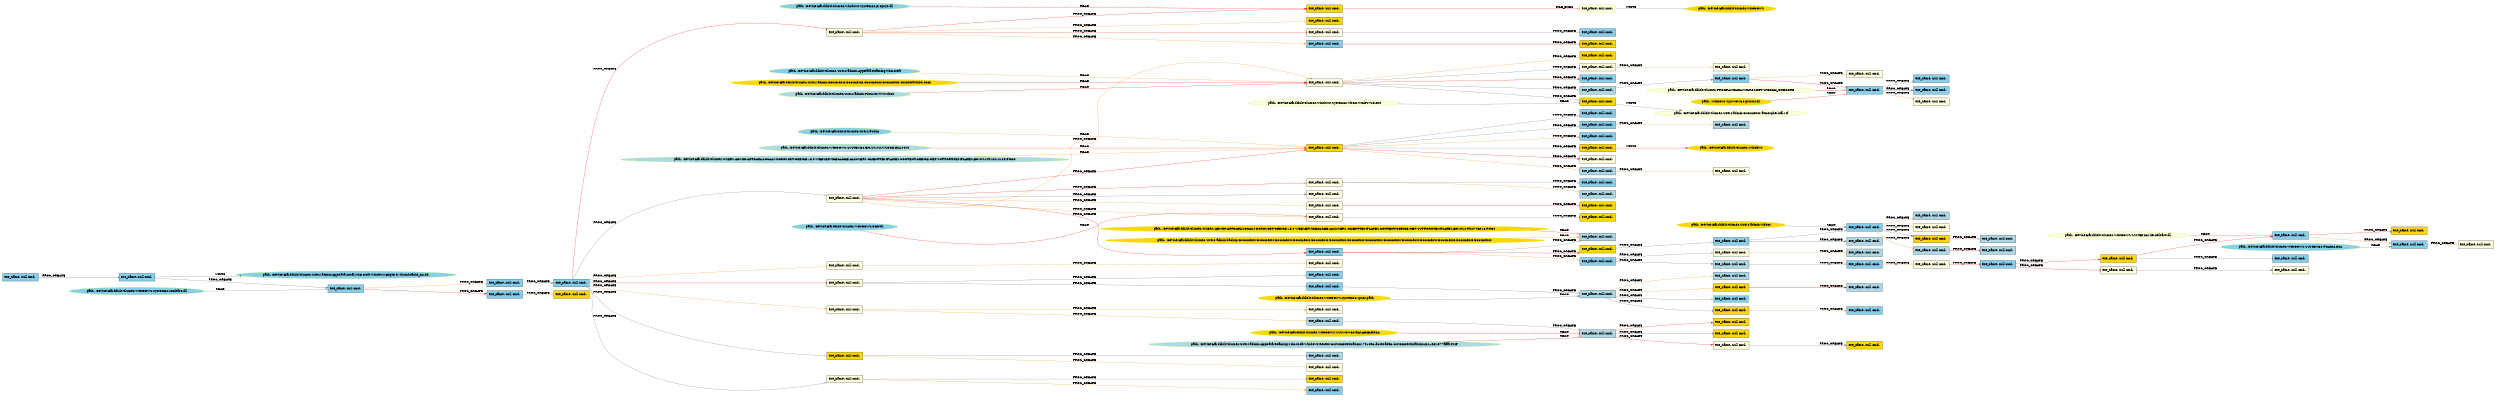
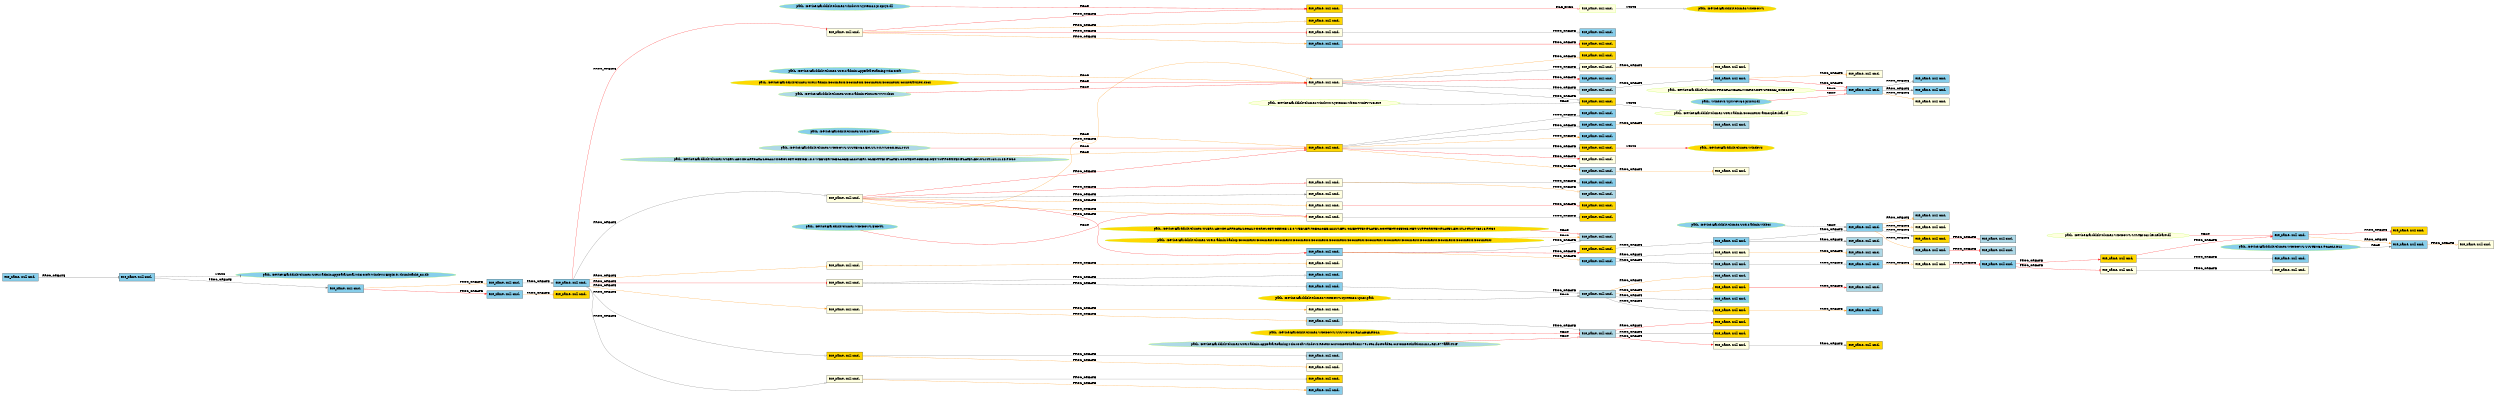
  digraph {
    rankdir=LR
    node [color=black fillcolor=skyblue shape=box style="solid,filled"]
    edge [arrowhead=onormal color=gray40]
    n1 [fillcolor=gold label="exe_name: null cmd: "]
    n2 [color=greenyellow fillcolor=lightyellow label="exe_name: null cmd: "]
    n3 [color=greenyellow fillcolor=gold label="path: /Device/HarddiskVolume2/WINDOWS" shape=oval style=filled]
    n4 [color=greenyellow fillcolor=lightyellow label="path: /Device/HarddiskVolume2/WINDOWS/SYSTEM32/kernelbase.dll" shape=oval style=filled]
    n5 [label="exe_name: null cmd: "]
    n6 [label="exe_name: null cmd: "]
    n7 [fillcolor=gold label="exe_name: null cmd: "]
    n8 [fillcolor=lightyellow label="exe_name: null cmd: "]
    n9 [color=greenyellow fillcolor=gold label="path: /Device/HarddiskVolume2/WINDOWS/system32/rpcss.path" shape=oval style=filled]
    n10 [fillcolor=lightblue label="exe_name: null cmd: "]
    n11 [fillcolor=gold label="exe_name: null cmd: "]
    n12 [fillcolor=lightblue label="exe_name: null cmd: "]
    n13 [fillcolor=gold label="exe_name: null cmd: "]
    n14 [color=greenyellow label="exe_name: null cmd: "]
    n15 [label="exe_name: null cmd: "]
    n16 [fillcolor=lightblue label="exe_name: null cmd: "]
    n17 [label="exe_name: null cmd: "]
    n18 [label="exe_name: null cmd: "]
    n19 [label="exe_name: null cmd: "]
    n20 [color=greenyellow label="path: /Device/HarddiskVolume2/Users/admin/AppData/Local/Microsoft/Windows/Explorer/thumbcache_32.db" shape=oval style=filled]
    n21 [label="exe_name: null cmd: "]
    n22 [label="exe_name: null cmd: "]
    n23 [fillcolor=gold label="exe_name: null cmd: "]
    n24 [label="exe_name: null cmd: "]
    n25 [color=greenyellow fillcolor=gold label="path: /Device/HarddiskVolume2/Users/admin/backup/Documents/Documents/Documents/Documents/Documents/Documents/Documents/Documents/Documents/Documents/Documents/Documents/Documents/Documents" shape=oval style=filled]
    n26 [fillcolor=lightblue label="exe_name: null cmd: "]
    n27 [fillcolor=lightyellow label="exe_name: null cmd: "]
    n28 [fillcolor=lightyellow label="exe_name: null cmd: "]
    n29 [fillcolor=lightyellow label="exe_name: null cmd: "]
    n30 [fillcolor=lightyellow label="exe_name: null cmd: "]
    n31 [fillcolor=gold label="exe_name: null cmd: "]
    n32 [fillcolor=lightyellow label="exe_name: null cmd: "]
    n33 [fillcolor=lightyellow label="exe_name: null cmd: "]
    n34 [fillcolor=lightyellow label="exe_name: null cmd: "]
    n35 [fillcolor=lightyellow label="exe_name: null cmd: "]
    n36 [fillcolor=gold label="exe_name: null cmd: "]
    n37 [fillcolor=lightyellow label="exe_name: null cmd: "]
    n38 [fillcolor=lightyellow label="exe_name: null cmd: "]
    n39 [fillcolor=lightyellow label="exe_name: null cmd: "]
    n40 [label="exe_name: null cmd: "]
    n41 [fillcolor=lightyellow label="exe_name: null cmd: "]
    n42 [label="exe_name: null cmd: "]
    n43 [label="exe_name: null cmd: "]
    n44 [fillcolor=lightyellow label="exe_name: null cmd: "]
    n45 [fillcolor=lightblue label="exe_name: null cmd: "]
    n46 [fillcolor=lightblue label="exe_name: null cmd: "]
    n47 [fillcolor=lightyellow label="exe_name: null cmd: "]
    n48 [fillcolor=gold label="exe_name: null cmd: "]
    n49 [label="exe_name: null cmd: "]
    n50 [fillcolor=gold label="exe_name: null cmd: "]
    n51 [fillcolor=lightyellow label="exe_name: null cmd: "]
    n52 [label="exe_name: null cmd: "]
    n53 [fillcolor=gold label="exe_name: null cmd: "]
    n54 [label="exe_name: null cmd: "]
    n55 [fillcolor=lightblue label="exe_name: null cmd: "]
    n56 [fillcolor=gold label="exe_name: null cmd: "]
    n57 [fillcolor=lightyellow label="exe_name: null cmd: "]
    n58 [fillcolor=gold label="exe_name: null cmd: "]
    n59 [fillcolor=gold label="exe_name: null cmd: "]
    n60 [fillcolor=lightyellow label="exe_name: null cmd: "]
    n61 [fillcolor=lightblue label="exe_name: null cmd: "]
    n62 [label="exe_name: null cmd: "]
    n63 [label="exe_name: null cmd: "]
    n64 [label="exe_name: null cmd: "]
    n65 [fillcolor=lightblue label="exe_name: null cmd: "]
    n66 [label="exe_name: null cmd: "]
    n67 [fillcolor=gold label="exe_name: null cmd: "]
    n68 [fillcolor=gold label="exe_name: null cmd: "]
    n69 [label="exe_name: null cmd: "]
    n70 [color=greenyellow label="path: /Device/HarddiskVolume2/Windows/System32/propsys.dll" shape=oval style=filled]
    n71 [color=greenyellow label="path: /Device/HarddiskVolume2/Users/admin/AppData/Roaming/Microsoft" shape=oval style=filled]
    n72 [color=greenyellow fillcolor=lightyellow label="path: /Device/HarddiskVolume2/Users/admin/Documents/atmospherical.rtf" shape=oval style=filled]
    n73 [label="exe_name: null cmd: "]
    n74 [fillcolor=lightyellow label="exe_name: null cmd: "]
-   n75 [color=greenyellow fillcolor=gold label="path: /Device/HarddiskVolume2/Users/admin/Videos" shape=oval style=filled]
+   n75 [color=greenyellow label="path: /Device/HarddiskVolume2/Users/admin/Videos" shape=oval style=filled]
    n76 [label="exe_name: null cmd: "]
    n77 [fillcolor=lightblue label="exe_name: null cmd: "]
    n78 [fillcolor=lightblue label="exe_name: null cmd: "]
    n79 [fillcolor=lightyellow label="exe_name: null cmd: "]
    n80 [fillcolor=gold label="exe_name: null cmd: "]
    n81 [fillcolor=lightblue label="exe_name: null cmd: "]
    n82 [fillcolor=lightblue label="exe_name: null cmd: "]
    n83 [color=greenyellow label="path: /Device/HarddiskVolume2/WINDOWS/FONTS" shape=oval style=filled]
    n84 [color=greenyellow label="path: /Device/HarddiskVolume2/Users/Public" shape=oval style=filled]
    n85 [color=greenyellow fillcolor=gold label="path: /Device/HarddiskVolume2/Windows" shape=oval style=filled]
    n86 [fillcolor=lightyellow label="exe_name: null cmd: "]
    n87 [fillcolor=lightblue label="exe_name: null cmd: "]
    n88 [color=greenyellow fillcolor=lightblue label="path: /Device/HarddiskVolume2/WINDOWS/SYSTEM32/EN-US/MSWSOCK.DLL.MUI" shape=oval style=filled]
    n89 [color=greenyellow fillcolor=lightblue label="path: /Device/HarddiskVolume2/USERS/ADMIN/APPDATA/LOCAL/MICROSOFT/OFFICE/15.0/WEBSERVICECACHE/ALLUSERS/CLIENTTEMPLATES.CONTENT.OFFICE.NET/SUPPORT-TEMPLATES-EN-US-MT16412135.PNG0" shape=oval style=filled]
    n90 [color=greenyellow fillcolor=gold label="path: /Device/HarddiskVolume2/USERS/ADMIN/APPDATA/LOCAL/MICROSOFT/OFFICE/15.0/WEBSERVICECACHE/ALLUSERS/CLIENTTEMPLATES.CONTENT.OFFICE.NET/SUPPORT-TEMPLATES-EN-US-MT22746018.PNG0" shape=oval style=filled]
    n91 [color=greenyellow label="path: /Device/HarddiskVolume2/WINDOWS/SYSTEM32/PCACLI.DLL" shape=oval style=filled]
    n92 [fillcolor=lightblue label="exe_name: null cmd: "]
    n93 [fillcolor=gold label="exe_name: null cmd: "]
    n94 [fillcolor=gold label="exe_name: null cmd: "]
    n95 [fillcolor=lightyellow label="exe_name: null cmd: "]
    n96 [fillcolor=gold label="exe_name: null cmd: "]
    n97 [label="exe_name: null cmd: "]
    n98 [fillcolor=gold label="exe_name: null cmd: "]
    n99 [label="exe_name: null cmd: "]
    n100 [fillcolor=lightblue label="exe_name: null cmd: "]
    n101 [fillcolor=lightyellow label="exe_name: null cmd: "]
    n102 [fillcolor=lightblue label="exe_name: null cmd: "]
    n103 [fillcolor=lightyellow label="exe_name: null cmd: "]
    n104 [label="exe_name: null cmd: "]
    n105 [label="exe_name: null cmd: "]
    n106 [label="exe_name: null cmd: "]
    n107 [fillcolor=lightyellow label="exe_name: null cmd: "]
    n108 [label="exe_name: null cmd: "]
    n109 [fillcolor=lightblue label="exe_name: null cmd: "]
    n110 [fillcolor=lightyellow label="exe_name: null cmd: "]
    n111 [label="exe_name: null cmd: "]
    n112 [fillcolor=gold label="exe_name: null cmd: "]
    n113 [fillcolor=lightyellow label="exe_name: null cmd: "]
    n114 [label="exe_name: null cmd: "]
    n115 [fillcolor=lightyellow label="exe_name: null cmd: "]
    n116 [color=greenyellow fillcolor=lightyellow label="path: /Device/HarddiskVolume2/Windows/System32/wbem/WmiPrvSE.exe" shape=oval style=filled]
    n117 [color=greenyellow fillcolor=gold label="path: /Device/HarddiskVolume2/Users/admin/Documents/Documents/Documents/Documents/counterattired.docx" shape=oval style=filled]
    n118 [color=greenyellow fillcolor=lightblue label="path: /Device/HarddiskVolume2/Users/admin/Pictures/www.docx" shape=oval style=filled]
    n119 [color=greenyellow fillcolor=gold label="path: /Device/HarddiskVolume2/WINDOWS/SYSWOW64/RASADHLP.DLL" shape=oval style=filled]
    n120 [color=greenyellow fillcolor=lightblue label="path: /Device/HarddiskVolume2/Users/admin/AppData/Roaming/Microsoft/Windows/Recent/CustomDestinations/7e10931f60e0ad93.customDestinations-ms~RF1e77afaa.TMP" shape=oval style=filled]
-   n121 [color=greenyellow label="path: /Device/HarddiskVolume2/WINDOWS/system32/combase.dll" shape=oval style=filled]
    n122 [color=greenyellow fillcolor=lightyellow label="path: /Device/HarddiskVolume2/PROGRAMDATA/MICROSOFT/SPEECH_ONECORE" shape=oval style=filled]
-   n123 [color=greenyellow fillcolor=gold label="path: /Windows/SysWOW64/printui.dll" shape=oval style=filled]
+   n123 [color=greenyellow label="path: /Windows/SysWOW64/printui.dll" shape=oval style=filled]
    n1 -> n2 [color=red label=FILE_EXEC]
    n2 -> n3 [label=WRITE]
    n4 -> n5 [color=red label=READ]
    n5 -> n6 [arrowhead=normal color=darkorange label=PROC_CREATE]
    n5 -> n7 [arrowhead=tee color=red label=PROC_CREATE]
    n6 -> n8 [color=darkorange label=PROC_CREATE]
    n9 -> n10 [arrowhead=normal label=READ]
    n10 -> n11 [arrowhead=tee label=PROC_CREATE]
    n10 -> n12 [color=darkorange label=PROC_CREATE]
    n10 -> n13 [arrowhead=tee color=darkorange label=PROC_CREATE]
    n10 -> n14 [label=PROC_CREATE]
    n11 -> n15 [arrowhead=normal color=darkorange label=PROC_CREATE]
    n13 -> n16 [arrowhead=normal color=red label=PROC_CREATE]
    n17 -> n18 [arrowhead=tee label=PROC_CREATE]
    n18 -> n19 [arrowhead=normal label=PROC_CREATE]
    n18 -> n20 [arrowhead=tee label=WRITE]
    n19 -> n21 [arrowhead=normal color=red label=PROC_CREATE]
    n19 -> n22 [color=darkorange label=PROC_CREATE]
    n21 -> n23 [arrowhead=tee color=darkorange label=PROC_CREATE]
    n22 -> n24 [arrowhead=normal label=PROC_CREATE]
    n24 -> n27 [label=PROC_CREATE]
    n24 -> n28 [arrowhead=tee color=darkorange label=PROC_CREATE]
    n24 -> n29 [arrowhead=tee color=red label=PROC_CREATE]
    n24 -> n30 [arrowhead=normal color=darkorange label=PROC_CREATE]
    n24 -> n31 [label=PROC_CREATE]
    n24 -> n32 [label=PROC_CREATE]
    n24 -> n33 [arrowhead=tee color=red label=PROC_CREATE]
    n25 -> n26 [arrowhead=normal color=darkorange label=READ]
    n27 -> n34 [arrowhead=normal color=darkorange label=PROC_CREATE]
    n27 -> n35 [color=darkorange label=PROC_CREATE]
    n27 -> n36 [arrowhead=normal color=red label=PROC_CREATE]
    n27 -> n37 [color=red label=PROC_CREATE]
    n27 -> n38 [arrowhead=normal label=PROC_CREATE]
    n27 -> n39 [arrowhead=tee color=darkorange label=PROC_CREATE]
    n27 -> n40 [arrowhead=normal color=red label=PROC_CREATE]
    n28 -> n41 [arrowhead=tee color=darkorange label=PROC_CREATE]
    n29 -> n42 [label=PROC_CREATE]
    n29 -> n43 [arrowhead=tee label=PROC_CREATE]
    n30 -> n44 [arrowhead=normal color=darkorange label=PROC_CREATE]
    n30 -> n45 [arrowhead=tee color=darkorange label=PROC_CREATE]
    n31 -> n46 [arrowhead=tee label=PROC_CREATE]
    n31 -> n47 [arrowhead=tee color=darkorange label=PROC_CREATE]
    n32 -> n48 [arrowhead=tee label=PROC_CREATE]
    n32 -> n49 [arrowhead=normal color=darkorange label=PROC_CREATE]
    n33 -> n1 [arrowhead=tee color=red label=PROC_CREATE]
    n33 -> n50 [color=darkorange label=PROC_CREATE]
    n33 -> n51 [arrowhead=tee color=red label=PROC_CREATE]
    n33 -> n52 [arrowhead=normal color=darkorange label=PROC_CREATE]
    n34 -> n53 [label=PROC_CREATE]
    n34 -> n54 [arrowhead=normal color=red label=PROC_CREATE]
    n34 -> n55 [label=PROC_CREATE]
    n34 -> n56 [color=darkorange label=PROC_CREATE]
    n34 -> n57 [arrowhead=tee label=PROC_CREATE]
    n35 -> n58 [arrowhead=tee label=PROC_CREATE]
    n36 -> n59 [arrowhead=tee label=PROC_CREATE]
    n36 -> n60 [arrowhead=normal color=red label=PROC_CREATE]
    n36 -> n61 [arrowhead=tee color=darkorange label=PROC_CREATE]
    n36 -> n62 [label=PROC_CREATE]
    n36 -> n63 [label=PROC_CREATE]
    n36 -> n64 [arrowhead=normal color=darkorange label=PROC_CREATE]
    n37 -> n65 [color=darkorange label=PROC_CREATE]
    n37 -> n66 [label=PROC_CREATE]
    n39 -> n67 [color=red label=PROC_CREATE]
    n40 -> n26 [label=PROC_CREATE]
    n40 -> n68 [arrowhead=normal color=red label=PROC_CREATE]
    n40 -> n69 [color=darkorange label=PROC_CREATE]
    n43 -> n10 [label=PROC_CREATE]
    n45 -> n92 [arrowhead=tee label=PROC_CREATE]
    n51 -> n97 [label=PROC_CREATE]
    n52 -> n98 [arrowhead=tee color=red label=PROC_CREATE]
    n53 -> n72 [arrowhead=normal label=WRITE]
    n55 -> n73 [arrowhead=normal label=PROC_CREATE]
    n57 -> n74 [color=darkorange label=PROC_CREATE]
    n59 -> n85 [arrowhead=normal color=red label=WRITE]
    n61 -> n86 [arrowhead=tee color=darkorange label=PROC_CREATE]
    n63 -> n87 [color=darkorange label=PROC_CREATE]
    n68 -> n99 [label=PROC_CREATE]
    n69 -> n100 [arrowhead=normal label=PROC_CREATE]
    n69 -> n101 [label=PROC_CREATE]
    n70 -> n1 [arrowhead=normal color=red label=READ]
    n71 -> n34 [arrowhead=normal color=darkorange label=READ]
    n73 -> n103 [arrowhead=tee color=darkorange label=PROC_CREATE]
    n73 -> n104 [arrowhead=tee color=red label=PROC_CREATE]
    n75 -> n76 [arrowhead=normal label=READ]
    n76 -> n77 [arrowhead=tee color=darkorange label=PROC_CREATE]
    n76 -> n78 [arrowhead=tee color=darkorange label=PROC_CREATE]
    n76 -> n79 [color=darkorange label=PROC_CREATE]
    n76 -> n80 [arrowhead=normal label=PROC_CREATE]
    n77 -> n81 [arrowhead=tee color=red label=PROC_CREATE]
    n80 -> n82 [color=red label=PROC_CREATE]
    n83 -> n35 [arrowhead=tee color=red label=READ]
    n84 -> n36 [color=darkorange label=READ]
    n88 -> n36 [arrowhead=normal color=red label=READ]
    n89 -> n36 [arrowhead=normal color=darkorange label=READ]
    n90 -> n26 [color=red label=READ]
    n91 -> n6 [arrowhead=normal label=READ]
    n92 -> n93 [arrowhead=normal color=red label=PROC_CREATE]
    n92 -> n94 [arrowhead=tee label=PROC_CREATE]
    n92 -> n95 [arrowhead=normal color=red label=PROC_CREATE]
    n95 -> n96 [arrowhead=normal label=PROC_CREATE]
    n99 -> n76 [label=PROC_CREATE]
    n99 -> n102 [arrowhead=normal label=PROC_CREATE]
    n100 -> n108 [label=PROC_CREATE]
    n101 -> n109 [arrowhead=tee color=darkorange label=PROC_CREATE]
    n104 -> n105 [arrowhead=tee label=PROC_CREATE]
    n104 -> n106 [arrowhead=normal label=PROC_CREATE]
    n104 -> n107 [arrowhead=tee color=darkorange label=PROC_CREATE]
    n108 -> n110 [color=darkorange label=PROC_CREATE]
    n110 -> n111 [arrowhead=tee color=red label=PROC_CREATE]
    n111 -> n112 [arrowhead=normal color=red label=PROC_CREATE]
    n111 -> n113 [arrowhead=tee color=red label=PROC_CREATE]
    n112 -> n5 [arrowhead=normal color=red label=PROC_CREATE]
    n112 -> n114 [arrowhead=tee label=PROC_CREATE]
    n113 -> n115 [arrowhead=normal label=PROC_CREATE]
    n116 -> n53 [arrowhead=tee label=READ]
    n117 -> n34 [arrowhead=normal color=red label=READ]
    n118 -> n34 [arrowhead=tee color=red label=READ]
    n119 -> n92 [arrowhead=tee color=red label=READ]
    n120 -> n92 [color=red label=READ]
-   n121 -> n19 [label=READ]
    n122 -> n104 [color=red label=READ]
    n123 -> n104 [color=red label=READ]
  }
